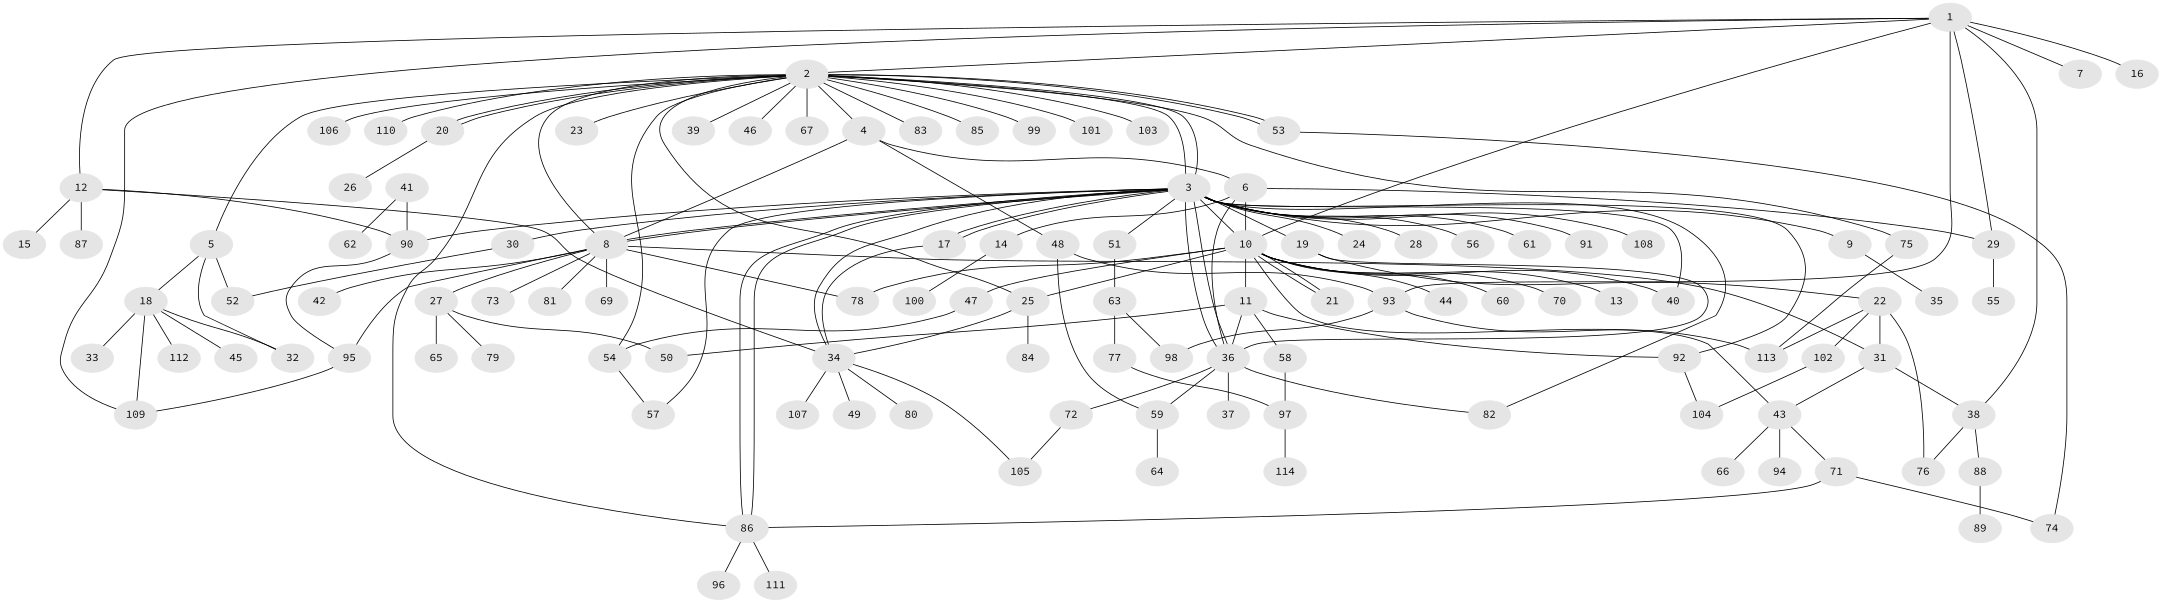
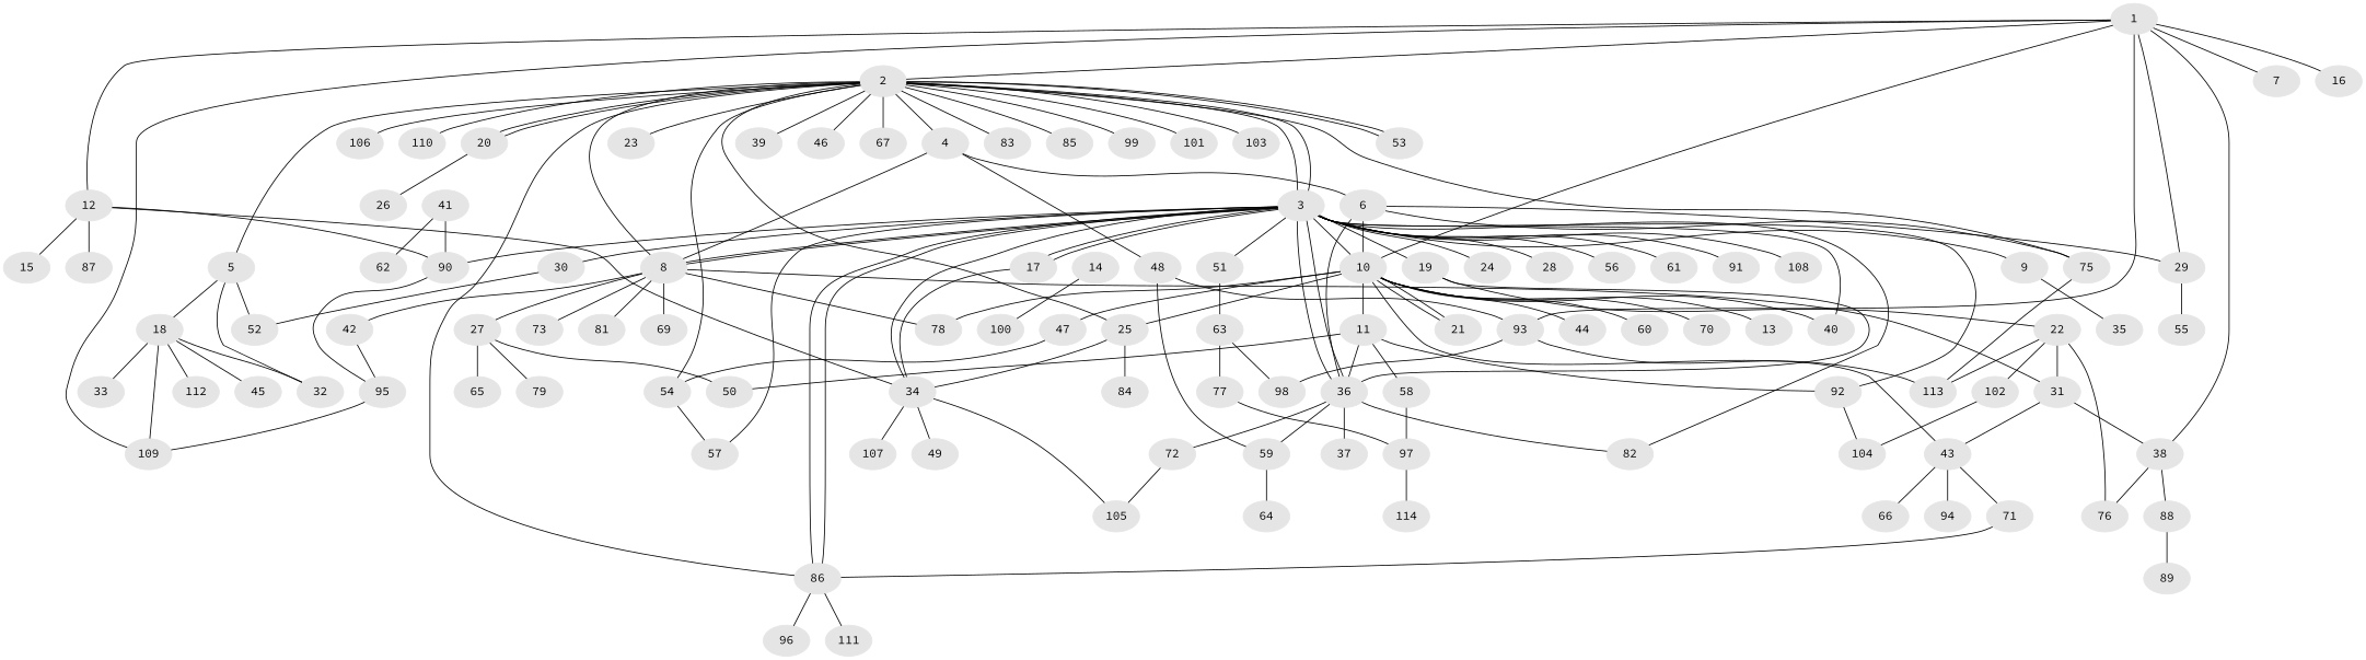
  graph {
    fontname="Source Code Pro"
    node [color=gray90 fontname="Source Code Pro" style=filled]
    edge [fontname="Source Code Pro"]
    1
    2
    7
    10
    12
    16
    29
    38
    93
    109
    3
    4
    5
    8
    20
    23
    25
    39
    46
    53
    54
    67
    75
    83
    85
    86
    99
    101
    103
    106
    110
    40
    78
    11
    13
    21
    43
    44
    47
    60
    70
    34
    90
    15
    87
    55
    76
    88
    113
    98
    9
    17
    19
    24
    28
    30
    36
    51
    56
    57
    61
    82
    91
    92
    108
    6
    48
    18
    52
    32
    27
    31
    42
    69
    73
    81
    95
    26
    84
-   74
    96
    111
    35
    22
    49
-   80
    105
    107
    37
    59
    72
    41
    62
    63
    104
    14
    33
    45
    112
    100
    50
    65
    79
    58
    66
    71
    94
    97
    102
    64
    89
    77
    114
    1 -- 2
    1 -- 7
    1 -- 10
    1 -- 12
    1 -- 16
    1 -- 29
    1 -- 38
    1 -- 93
    1 -- 109
    2 -- 3
    2 -- 3
    2 -- 4
    2 -- 5
    2 -- 8
    2 -- 20
    2 -- 20
    2 -- 23
    2 -- 25
    2 -- 39
    2 -- 46
    2 -- 53
    2 -- 53
    2 -- 54
    2 -- 67
    2 -- 75
    2 -- 83
    2 -- 85
    2 -- 86
    2 -- 99
    2 -- 101
    2 -- 103
    2 -- 106
    2 -- 110
    10 -- 25
    10 -- 40
    10 -- 78
    10 -- 11
    10 -- 13
    10 -- 21
    10 -- 21
    10 -- 43
    10 -- 44
    10 -- 47
    10 -- 60
    10 -- 70
    12 -- 34
    12 -- 90
    12 -- 15
    12 -- 87
    29 -- 55
    38 -- 76
    38 -- 88
    93 -- 113
    93 -- 98
    3 -- 10
    3 -- 8
    3 -- 8
    3 -- 86
    3 -- 86
    3 -- 40
    3 -- 34
    3 -- 90
    3 -- 9
    3 -- 17
    3 -- 17
    3 -- 19
    3 -- 24
    3 -- 28
    3 -- 30
    3 -- 36
    3 -- 36
    3 -- 51
    3 -- 56
    3 -- 57
    3 -- 61
    3 -- 82
    3 -- 91
    3 -- 92
    3 -- 108
    4 -- 8
    4 -- 6
    4 -- 48
    5 -- 18
    5 -- 52
    5 -- 32
    8 -- 78
    8 -- 27
    8 -- 31
    8 -- 42
    8 -- 69
    8 -- 73
    8 -- 81
-   8 -- 95
+   42 -- 95
    20 -- 26
    25 -- 34
    25 -- 84
-   53 -- 74
    54 -- 57
    75 -- 113
    86 -- 96
    86 -- 111
    11 -- 36
    11 -- 92
    11 -- 50
    11 -- 58
    43 -- 66
    43 -- 71
    43 -- 94
    47 -- 54
    34 -- 49
-   34 -- 80
    34 -- 105
    34 -- 107
    90 -- 95
    88 -- 89
    9 -- 35
    17 -- 34
    19 -- 36
    19 -- 22
    30 -- 52
    36 -- 82
    36 -- 37
    36 -- 59
    36 -- 72
    51 -- 63
    92 -- 104
    6 -- 10
    6 -- 29
    6 -- 36
-   6 -- 14
+   6 -- 75
    48 -- 93
    48 -- 59
    18 -- 109
    18 -- 32
    18 -- 33
    18 -- 45
    18 -- 112
    27 -- 50
    27 -- 65
    27 -- 79
    31 -- 38
    31 -- 43
    95 -- 109
    22 -- 76
    22 -- 113
    22 -- 31
    22 -- 102
    59 -- 64
    72 -- 105
    41 -- 90
    41 -- 62
    63 -- 98
    63 -- 77
    14 -- 100
    58 -- 97
    71 -- 86
-   71 -- 74
    97 -- 114
    102 -- 104
    77 -- 97
  }
